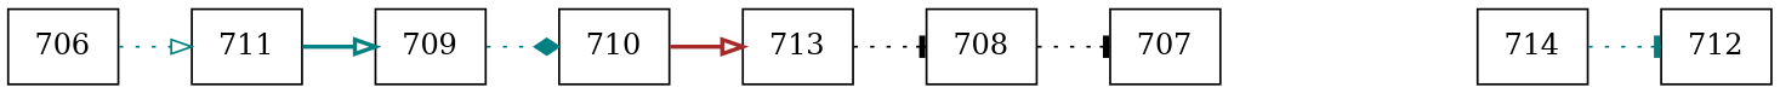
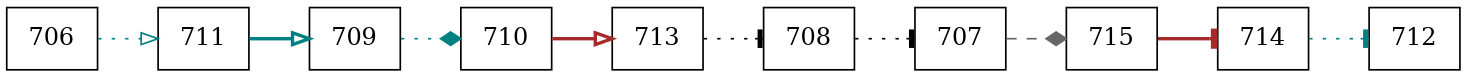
  digraph {
    rankdir=LR
    node [shape=record]
    edge [arrowhead=tee color=teal style=dotted]
    n1 [label="{706}"]
    n2 [label="{711}"]
    n3 [label="{709}"]
    n4 [label="{710}"]
    n5 [label="{713}"]
    n6 [label="{708}"]
    n7 [label="{707}"]
+   n8 [label="{715}"]
    n9 [label="{714}"]
    n10 [label="{712}"]
    n1 -> n2 [arrowhead=onormal]
    n2 -> n3 [arrowhead=onormal style=bold]
    n3 -> n4 [arrowhead=diamond]
    n4 -> n5 [arrowhead=onormal color=brown style=bold]
    n5 -> n6 [color=black]
    n6 -> n7 [color=black]
+   n7 -> n8 [arrowhead=diamond color=gray40 style=dashed]
+   n8 -> n9 [color=brown style=bold]
    n9 -> n10
  }
